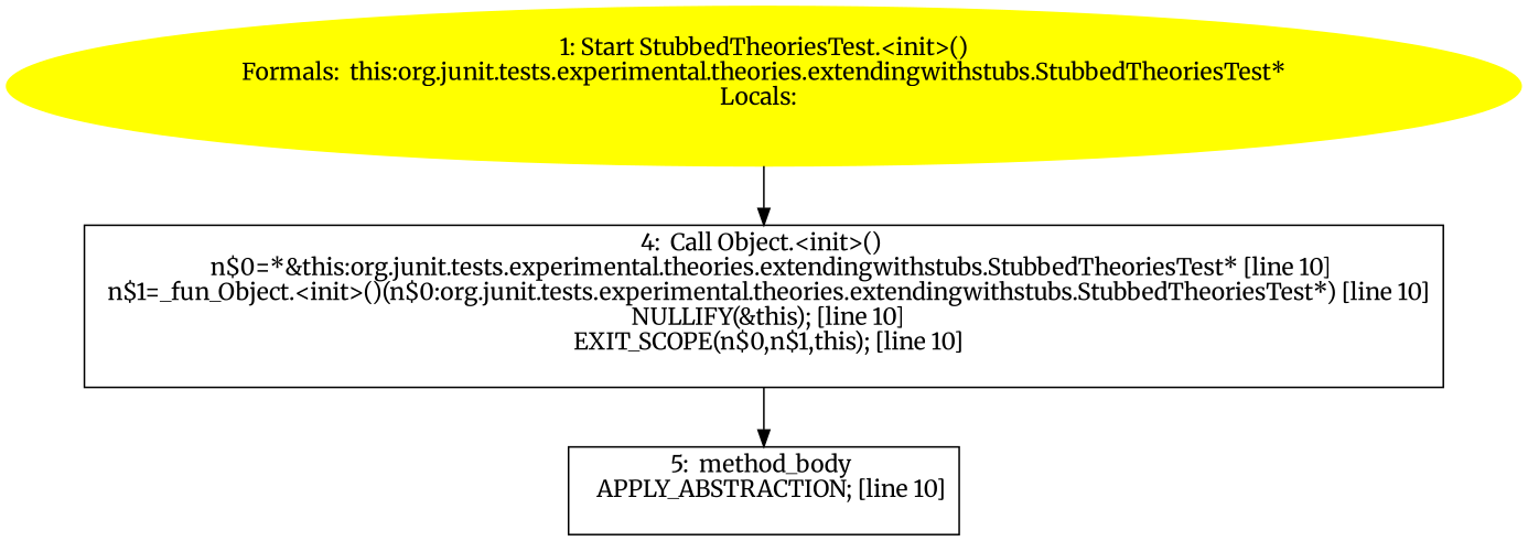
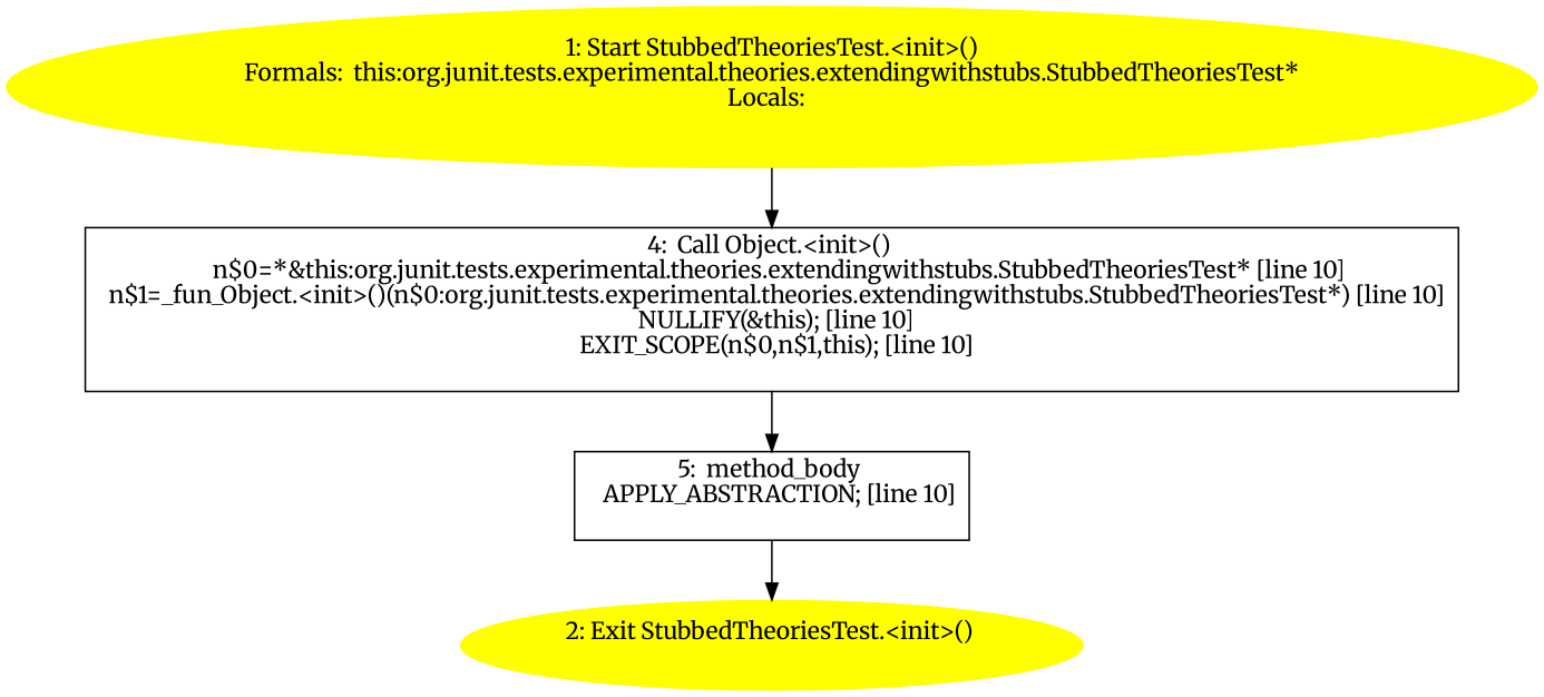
  digraph {
    fontname=Merriweather
    node [fontname=Merriweather]
    edge [fontname=Merriweather]
    n1 [color=yellow label="1: Start StubbedTheoriesTest.<init>()\nFormals:  this:org.junit.tests.experimental.theories.extendingwithstubs.StubbedTheoriesTest*\nLocals:  \n  " style=filled]
    n2 [label="4:  Call Object.<init>() \n   n$0=*&this:org.junit.tests.experimental.theories.extendingwithstubs.StubbedTheoriesTest* [line 10]\n  n$1=_fun_Object.<init>()(n$0:org.junit.tests.experimental.theories.extendingwithstubs.StubbedTheoriesTest*) [line 10]\n  NULLIFY(&this); [line 10]\n  EXIT_SCOPE(n$0,n$1,this); [line 10]\n " shape=box]
    n3 [label="5:  method_body \n   APPLY_ABSTRACTION; [line 10]\n " shape=box]
+   n4 [color=yellow label="2: Exit StubbedTheoriesTest.<init>() \n  " style=filled]
    n1 -> n2
    n2 -> n3
+   n3 -> n4
  }
